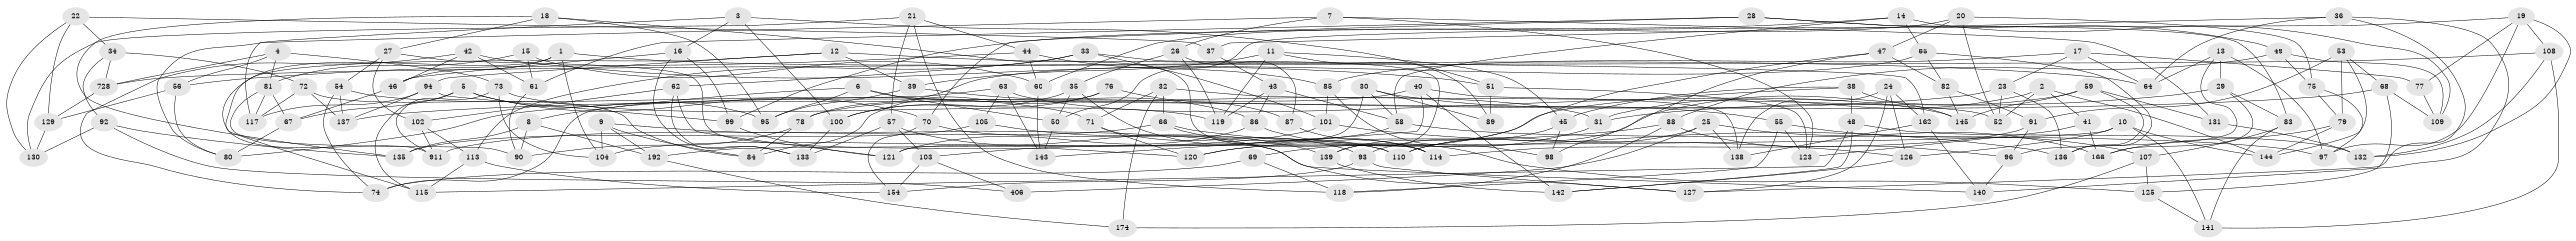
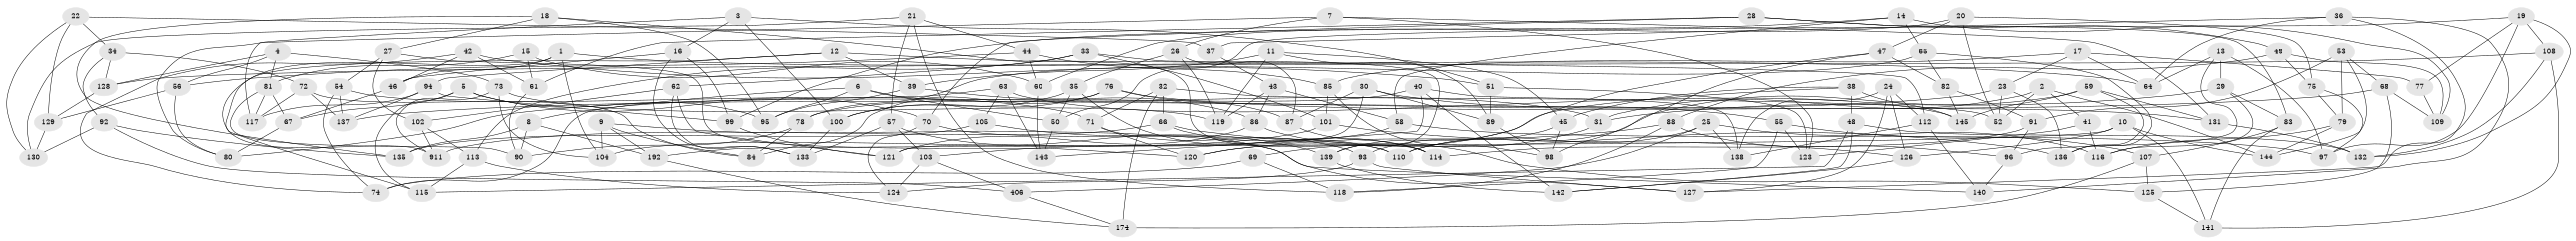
  graph {
    node [color=gray90 style=filled]
    1
    46
    64
    104
    n5 [label=911]
    67
    2
    31
    41
    52
    144
    69
    123
-   116 [label=166]
+   116
    3
    16
    51
    100
    117
    99
    133
    89
    4
    56
    73
    81
-   128 [label=728]
+   128
    80
    129
    119
    90
    5
    70
    95
    115
    110
-   124 [label=154]
+   124
    6
    8
    50
    n41 [label=192]
    135
    143
    7
    26
    131
    35
    87
    132
    n50 [label=174]
    9
    84
    140
    10
    126
    141
    142
    11
    39
    45
    86
    93
    98
    12
    94
-   112 [label=162]
+   112
    137
    138
    13
    29
    96
    97
    83
    14
    58
    65
    109
    103
    136
    78
    82
    121
    15
    60
    61
    17
    23
    77
    85
    101
    18
    27
    114
    54
    102
    120
    19
    108
    20
    47
    75
    139
    79
    21
    44
    57
    118
    130
    127
    22
    34
    37
    72
    92
    43
    24
    25
    n118 [label=406]
    71
    74
    113
    28
    49
    88
    107
    30
    55
    32
    66
    33
    62
    36
    38
    48
    145
    125
    40
    42
    91
    53
    68
    59
    63
    105
    76
    1 -- 46
    1 -- 64
    1 -- 104
    1 -- n5
    46 -- 67
    67 -- 80
    2 -- 31
    2 -- 41
    2 -- 52
    2 -- 144
    31 -- 69
    41 -- 123
    41 -- 116
    69 -- 118
    69 -- 74
    3 -- 16
    3 -- 51
    3 -- 100
    3 -- 117
    16 -- 46
    16 -- 99
    16 -- 133
    51 -- 123
    51 -- 89
    100 -- 133
    99 -- 121
+   89 -- 98
    4 -- 56
    4 -- 73
    4 -- 81
    4 -- 128
    56 -- 80
    56 -- 129
    73 -- 104
    73 -- n5
    73 -- 119
    81 -- 67
    81 -- 117
    81 -- 90
    128 -- 129
    129 -- 130
    5 -- 67
    5 -- 70
    5 -- 95
    5 -- 115
    70 -- 110
    70 -- 124
    6 -- 31
    6 -- 95
    6 -- 8
    6 -- 50
    8 -- 90
    8 -- n41
    8 -- 135
    50 -- 143
    n41 -- n50
    7 -- 123
    7 -- 80
    7 -- 26
    7 -- 131
    26 -- 119
    26 -- 35
    26 -- 87
    131 -- 132
    35 -- 100
    35 -- 110
    35 -- 50
    87 -- 114
    9 -- 104
    9 -- n41
    9 -- 84
    9 -- 140
    10 -- 144
    10 -- n41
    10 -- 126
    10 -- 141
    126 -- 142
    11 -- 89
    11 -- 119
    11 -- 39
    11 -- 45
    39 -- 95
    39 -- 86
    45 -- 93
    45 -- 98
    86 -- 121
    86 -- 125
    93 -- 124
    93 -- 127
    12 -- 115
    12 -- 39
    12 -- 94
    12 -- 112
    94 -- 117
    94 -- 99
    94 -- 137
    112 -- 140
    112 -- 138
    13 -- 64
    13 -- 29
    13 -- 96
    13 -- 97
    29 -- 31
    29 -- 116
    29 -- 83
    96 -- 140
    83 -- 141
    83 -- 107
    14 -- 99
    14 -- 58
    14 -- 65
    14 -- 109
    58 -- 97
    58 -- 103
    65 -- 136
    65 -- 78
    65 -- 82
    103 -- 124
    103 -- n118
    78 -- 90
    78 -- 84
    82 -- 145
    82 -- 91
    15 -- 81
    15 -- 60
    15 -- 61
    60 -- 143
    61 -- 90
    17 -- 64
    17 -- 23
    17 -- 77
    17 -- 85
    23 -- 52
    23 -- 80
    23 -- 136
    77 -- 109
    85 -- 98
    85 -- 101
    101 -- 104
    101 -- 126
    18 -- 95
    18 -- 135
    18 -- 27
    18 -- 114
    27 -- 54
    27 -- 102
    27 -- 120
    54 -- 137
    54 -- 71
    54 -- 74
    102 -- n5
    102 -- 113
    19 -- 50
    19 -- 132
    19 -- 97
    19 -- 77
    19 -- 108
    108 -- 128
    108 -- 132
    108 -- 141
    20 -- 52
    20 -- 60
    20 -- 47
    20 -- 75
    47 -- 98
    47 -- 82
    47 -- 139
    75 -- 97
    75 -- 79
    139 -- 142
    79 -- 144
    79 -- 116
    21 -- 44
    21 -- 57
    21 -- 118
    21 -- 130
    44 -- 56
    44 -- 60
    44 -- 85
    57 -- 133
    57 -- 103
    57 -- 127
    22 -- 129
    22 -- 130
    22 -- 34
    22 -- 37
    34 -- 128
    34 -- 72
    34 -- 92
    37 -- 43
    72 -- 117
    72 -- 84
    72 -- 137
    92 -- 135
    92 -- 130
    92 -- n118
    43 -- 119
    43 -- 86
    43 -- 58
    24 -- 126
    24 -- 112
    24 -- 138
    24 -- 127
    25 -- 116
    25 -- 110
    25 -- 138
    25 -- n118
+   n118 -- n50
    71 -- 93
    71 -- 120
    113 -- 115
    113 -- 124
    28 -- 70
    28 -- 83
    28 -- 61
    28 -- 49
    49 -- 109
    49 -- 75
    49 -- 88
    88 -- 96
    88 -- 120
    88 -- 118
    107 -- n50
    107 -- 125
    30 -- 89
-   30 -- 58
+   30 -- 87
    30 -- 121
    30 -- 55
    55 -- 123
    55 -- 118
    55 -- 107
    32 -- 52
    32 -- n50
    32 -- 71
    32 -- 66
    66 -- n5
    66 -- 136
    66 -- 114
    33 -- 101
    33 -- 139
    33 -- 113
    33 -- 62
    62 -- 133
    62 -- 121
    62 -- 102
    36 -- 64
    36 -- 140
    36 -- 127
    36 -- 37
    38 -- 45
    38 -- 120
    38 -- 48
    38 -- 145
    48 -- 115
    48 -- 132
    48 -- 142
    125 -- 141
    40 -- 143
    40 -- 142
    40 -- 138
    40 -- 78
    42 -- 46
    42 -- 51
    42 -- 61
    42 -- 74
    91 -- 96
    91 -- 114
    53 -- 144
    53 -- 79
    53 -- 91
    53 -- 68
    68 -- 137
    68 -- 109
    68 -- 125
    59 -- 110
    59 -- 131
    59 -- 136
    59 -- 145
    63 -- 143
    63 -- 74
    63 -- 145
    63 -- 105
    105 -- 135
    105 -- 139
    76 -- 100
+   76 -- 131
    76 -- 87
    76 -- 84
  }
